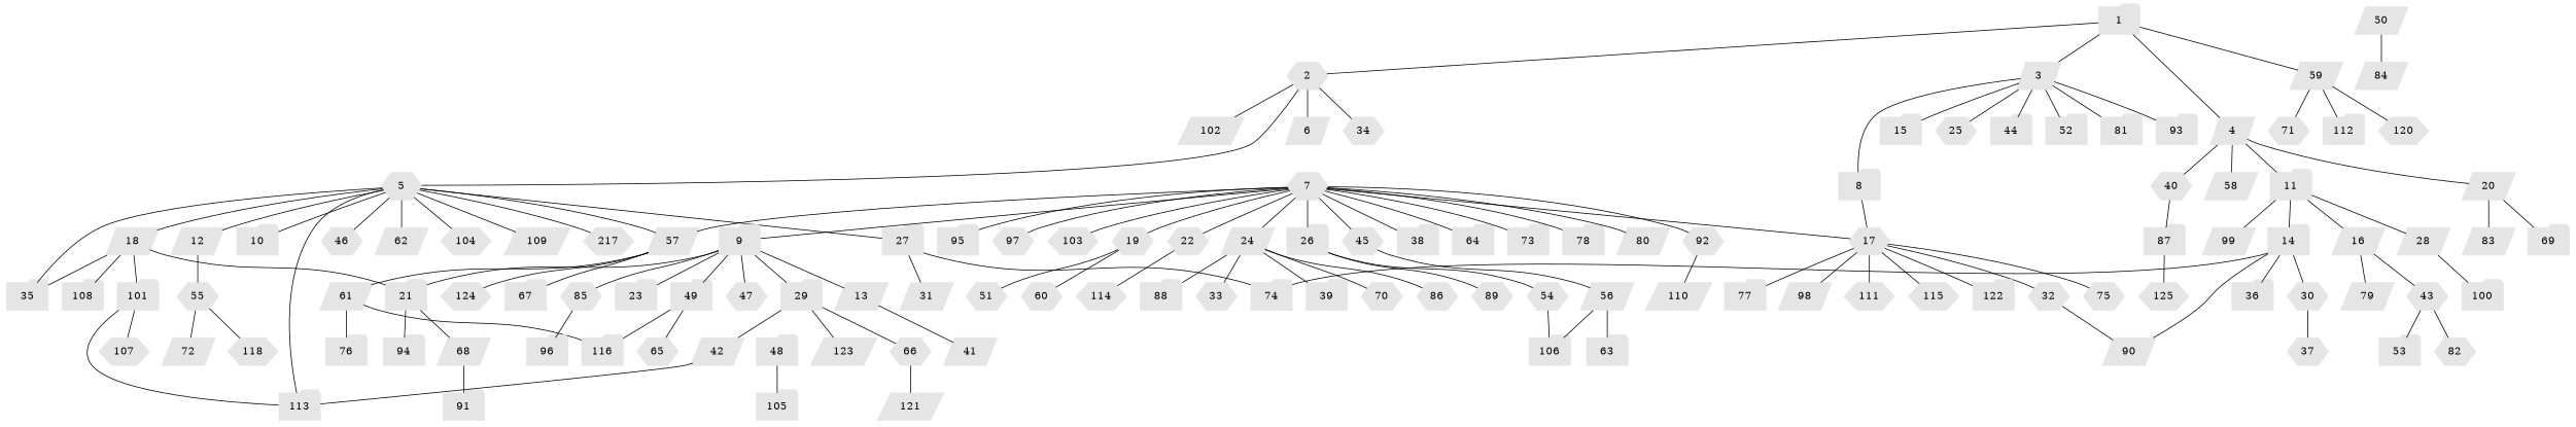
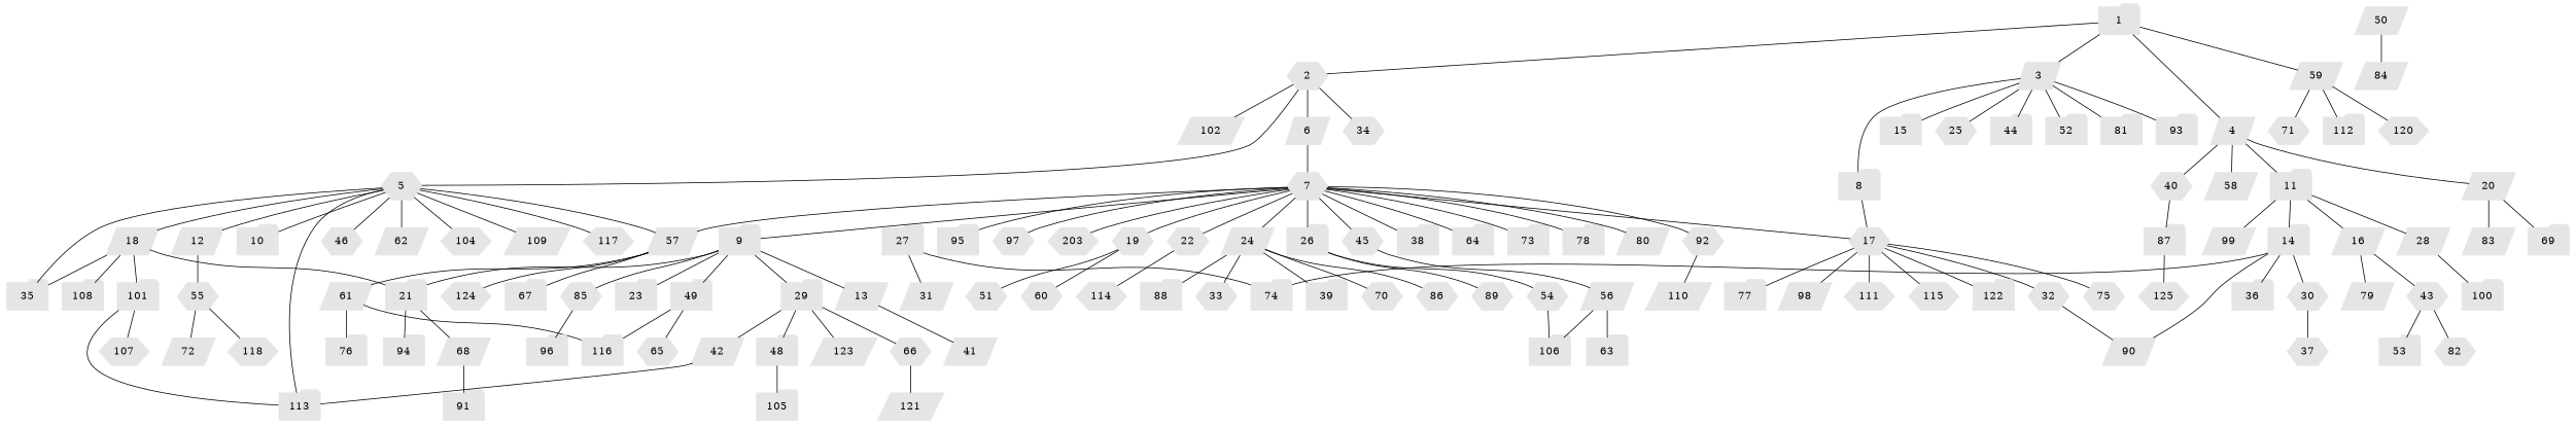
  graph {
    node [color=gray90 shape=folder style=filled]
    2 [shape=hexagon]
    1
    3 [shape=parallelogram]
    4 [shape=parallelogram]
    59 [shape=parallelogram]
    5 [shape=hexagon]
    6 [shape=parallelogram]
    34 [shape=hexagon]
    102 [shape=parallelogram]
    8
    15
    25 [shape=hexagon]
    44
    52
    81
    93
    11
    20 [shape=parallelogram]
    40 [shape=hexagon]
    58 [shape=parallelogram]
    71 [shape=hexagon]
    112
    120 [shape=hexagon]
    10
    12 [shape=parallelogram]
    18 [shape=parallelogram]
    27
    35
    46 [shape=hexagon]
    57 [shape=parallelogram]
    62 [shape=parallelogram]
    104 [shape=hexagon]
    109 [shape=parallelogram]
    113
-   117 [shape=hexagon label=217]
+   117 [shape=hexagon]
    7 [shape=hexagon]
    17 [shape=hexagon]
    50 [shape=parallelogram]
    84 [shape=parallelogram]
    14
    16 [shape=parallelogram]
    28 [shape=parallelogram]
    99 [shape=parallelogram]
    69
    83 [shape=parallelogram]
    87
    55 [shape=hexagon]
    21
    101
    108
    74
    31 [shape=parallelogram]
    61 [shape=parallelogram]
    67
    124 [shape=hexagon]
    9
    19 [shape=hexagon]
    22 [shape=hexagon]
    24 [shape=parallelogram]
    26
    38
    45 [shape=hexagon]
    64
    73
    78
    80 [shape=parallelogram]
    92 [shape=hexagon]
    95
    97 [shape=hexagon]
-   103 [shape=hexagon]
+   103 [shape=hexagon label=203]
    13 [shape=parallelogram]
    23
    29
-   47 [shape=hexagon]
    49
    85 [shape=hexagon]
    32 [shape=hexagon]
    75 [shape=hexagon]
    77
    98 [shape=parallelogram]
    111 [shape=hexagon]
    115 [shape=hexagon]
    122
    51 [shape=hexagon]
    60 [shape=hexagon]
    114 [shape=hexagon]
    33 [shape=hexagon]
    39
    70 [shape=hexagon]
    86 [shape=hexagon]
    88
    54 [shape=hexagon]
    89 [shape=hexagon]
    56 [shape=parallelogram]
    110 [shape=parallelogram]
    41 [shape=parallelogram]
    68 [shape=parallelogram]
    94
    42 [shape=parallelogram]
    48
    66 [shape=hexagon]
    123 [shape=parallelogram]
    65 [shape=hexagon]
    116
    96
    30 [shape=hexagon]
    36
    90 [shape=parallelogram]
    43 [shape=hexagon]
    79 [shape=parallelogram]
    100
    72 [shape=parallelogram]
    118 [shape=hexagon]
    37 [shape=hexagon]
    53
    82 [shape=hexagon]
    107 [shape=hexagon]
    91
    106
    105
    121 [shape=parallelogram]
    125 [shape=hexagon]
    63
    76
    2 -- 5
    2 -- 6
    2 -- 34
    2 -- 102
    1 -- 2
    1 -- 3
    1 -- 4
    1 -- 59
    3 -- 8
    3 -- 15
    3 -- 25
    3 -- 44
    3 -- 52
    3 -- 81
    3 -- 93
    4 -- 11
    4 -- 20
    4 -- 40
    4 -- 58
    59 -- 71
    59 -- 112
    59 -- 120
    5 -- 10
    5 -- 12
    5 -- 18
-   5 -- 27
    5 -- 35
    5 -- 46
    5 -- 57
    5 -- 62
    5 -- 104
    5 -- 109
    5 -- 113
    5 -- 117
+   6 -- 7
    8 -- 17
    11 -- 14
    11 -- 16
    11 -- 28
    11 -- 99
    20 -- 69
    20 -- 83
    40 -- 87
    12 -- 55
    18 -- 35
    18 -- 21
    18 -- 101
    18 -- 108
    27 -- 74
    27 -- 31
    57 -- 61
    57 -- 67
    57 -- 124
    7 -- 57
    7 -- 17
    7 -- 9
    7 -- 19
    7 -- 22
    7 -- 24
    7 -- 26
    7 -- 38
    7 -- 45
    7 -- 64
    7 -- 73
    7 -- 78
    7 -- 80
    7 -- 92
    7 -- 95
    7 -- 97
    7 -- 103
    17 -- 32
    17 -- 75
    17 -- 77
    17 -- 98
    17 -- 111
    17 -- 115
    17 -- 122
    50 -- 84
    14 -- 74
    14 -- 30
    14 -- 36
    14 -- 90
    16 -- 43
    16 -- 79
    28 -- 100
    87 -- 125
    55 -- 72
    55 -- 118
    21 -- 68
    21 -- 94
    101 -- 113
    101 -- 107
    61 -- 116
    61 -- 76
    9 -- 21
    9 -- 13
    9 -- 23
    9 -- 29
-   9 -- 47
    9 -- 49
    9 -- 85
    19 -- 51
    19 -- 60
    22 -- 114
    24 -- 33
    24 -- 39
    24 -- 70
    24 -- 86
    24 -- 88
    26 -- 54
    26 -- 89
    45 -- 56
    92 -- 110
    13 -- 41
    29 -- 42
+   29 -- 48
    29 -- 66
    29 -- 123
    49 -- 65
    49 -- 116
    85 -- 96
    32 -- 90
    54 -- 106
    56 -- 106
    56 -- 63
    68 -- 91
    42 -- 113
    48 -- 105
    66 -- 121
    30 -- 37
    43 -- 53
    43 -- 82
  }
